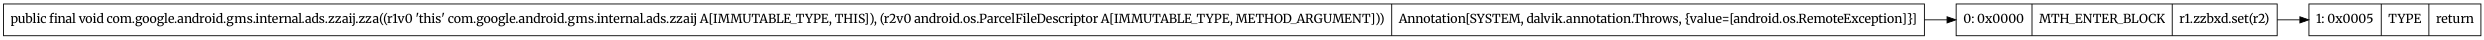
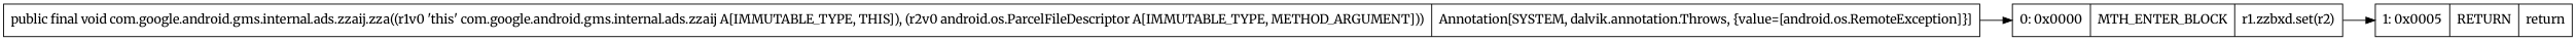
  digraph {
    rankdir=LR
    fontname=Merriweather
    node [shape=record fontname=Merriweather]
    edge [fontname=Merriweather]
    n1 [label="{0\:\ 0x0000|MTH_ENTER_BLOCK\l|r1.zzbxd.set(r2)\l}"]
-   n2 [label="{1\:\ 0x0005|TYPE\l|return\l}"]
+   n2 [label="{1\:\ 0x0005|RETURN\l|return\l}"]
    n3 [label="{public final void com.google.android.gms.internal.ads.zzaij.zza((r1v0 'this' com.google.android.gms.internal.ads.zzaij A[IMMUTABLE_TYPE, THIS]), (r2v0 android.os.ParcelFileDescriptor A[IMMUTABLE_TYPE, METHOD_ARGUMENT]))  | Annotation[SYSTEM, dalvik.annotation.Throws, \{value=[android.os.RemoteException]\}]\l}"]
    n1 -> n2
    n3 -> n1
  }
